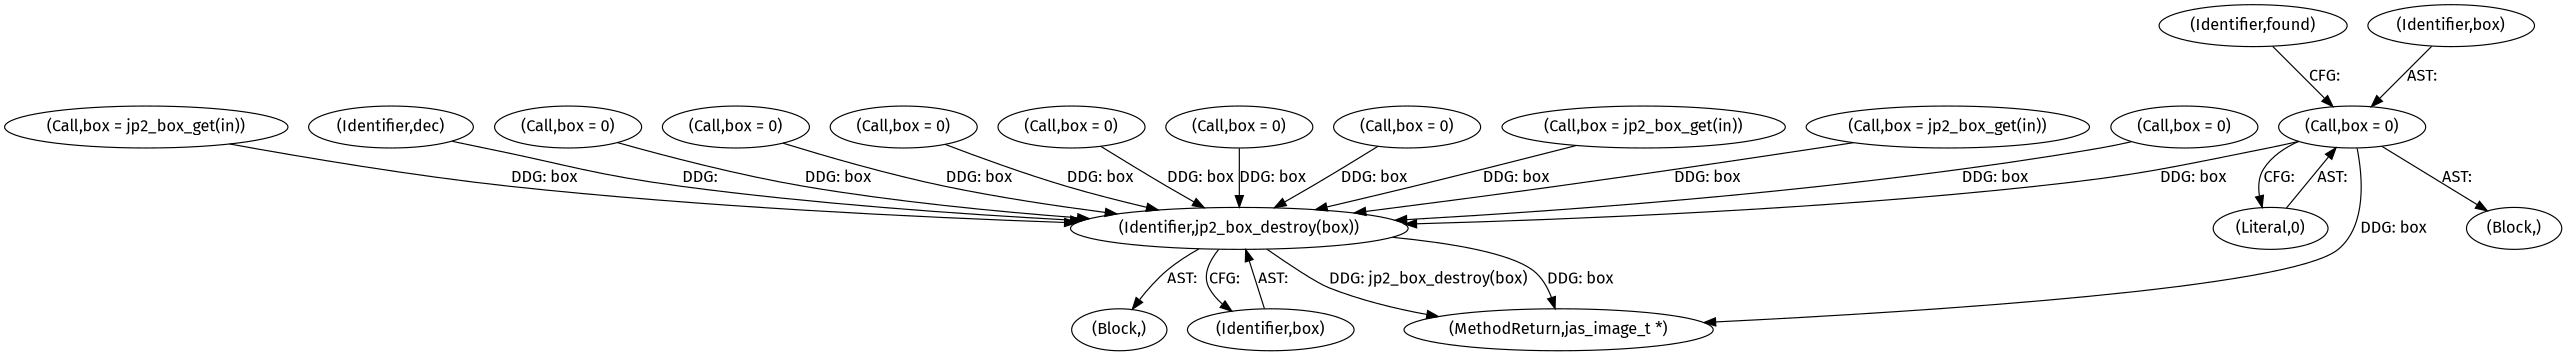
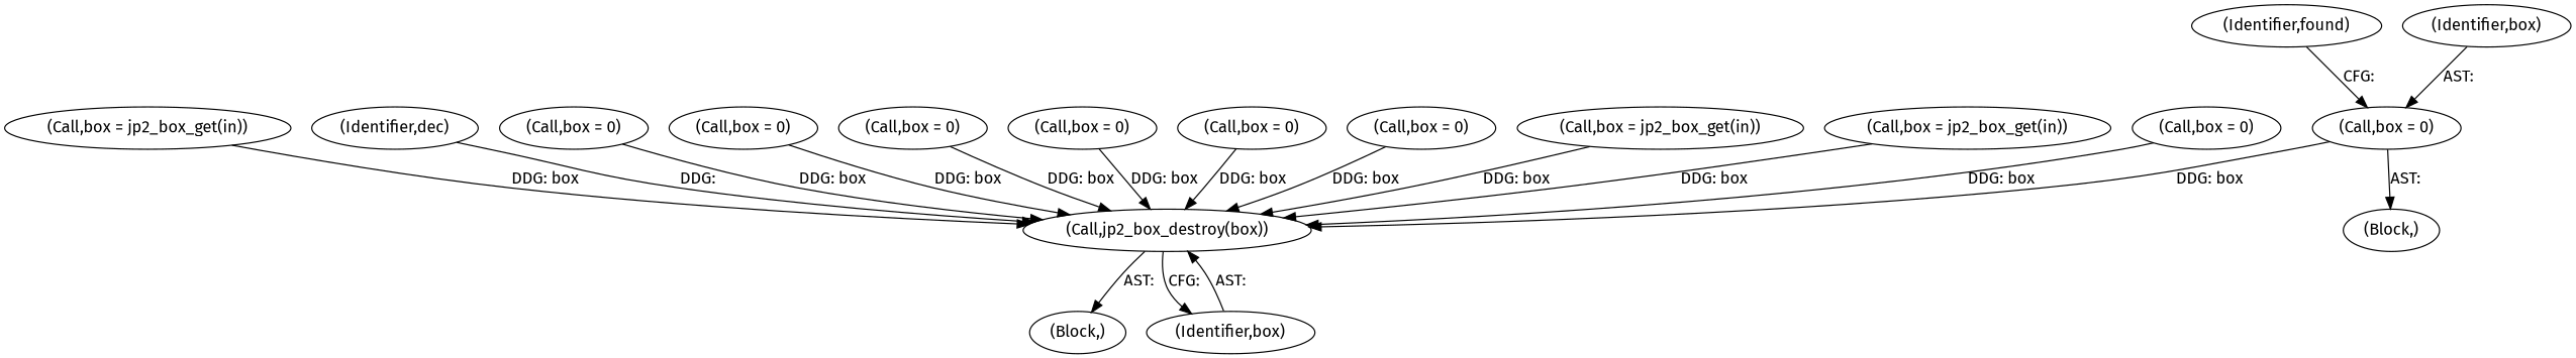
  digraph {
    fontname="Fira Sans"
    node [fontname="Fira Sans"]
    edge [fontname="Fira Sans"]
    n1 [label="(Call,box = 0)"]
-   n2 [label="(Identifier,jp2_box_destroy(box))"]
-   n3 [label="(Literal,0)"]
-   n4 [label="(MethodReturn,jas_image_t *)"]
+   n2 [label="(Call,jp2_box_destroy(box))"]
    n5 [label="(Block,)"]
    n6 [label="(Block,)"]
    n7 [label="(Identifier,box)"]
    n8 [label="(Call,box = jp2_box_get(in))"]
    n9 [label="(Identifier,dec)"]
    n10 [label="(Identifier,found)"]
    n11 [label="(Call,box = 0)"]
    n12 [label="(Call,box = 0)"]
    n13 [label="(Call,box = 0)"]
    n14 [label="(Call,box = 0)"]
    n15 [label="(Call,box = 0)"]
    n16 [label="(Call,box = 0)"]
    n17 [label="(Call,box = jp2_box_get(in))"]
    n18 [label="(Call,box = jp2_box_get(in))"]
    n19 [label="(Call,box = 0)"]
    n20 [label="(Identifier,box)"]
    n1 -> n2 [label="DDG: box"]
-   n1 -> n3 [label="CFG: "]
-   n1 -> n4 [label="DDG: box"]
    n1 -> n5 [label="AST: "]
-   n2 -> n4 [label="DDG: box"]
-   n2 -> n4 [label="DDG: jp2_box_destroy(box)"]
    n2 -> n6 [label="AST: "]
    n2 -> n7 [label="CFG: "]
-   n3 -> n1 [label="AST: "]
    n7 -> n2 [label="AST: "]
    n8 -> n2 [label="DDG: box"]
    n9 -> n2 [label="DDG: "]
    n10 -> n1 [label="CFG: "]
    n11 -> n2 [label="DDG: box"]
    n12 -> n2 [label="DDG: box"]
    n13 -> n2 [label="DDG: box"]
    n14 -> n2 [label="DDG: box"]
    n15 -> n2 [label="DDG: box"]
    n16 -> n2 [label="DDG: box"]
    n17 -> n2 [label="DDG: box"]
    n18 -> n2 [label="DDG: box"]
    n19 -> n2 [label="DDG: box"]
    n20 -> n1 [label="AST: "]
  }
